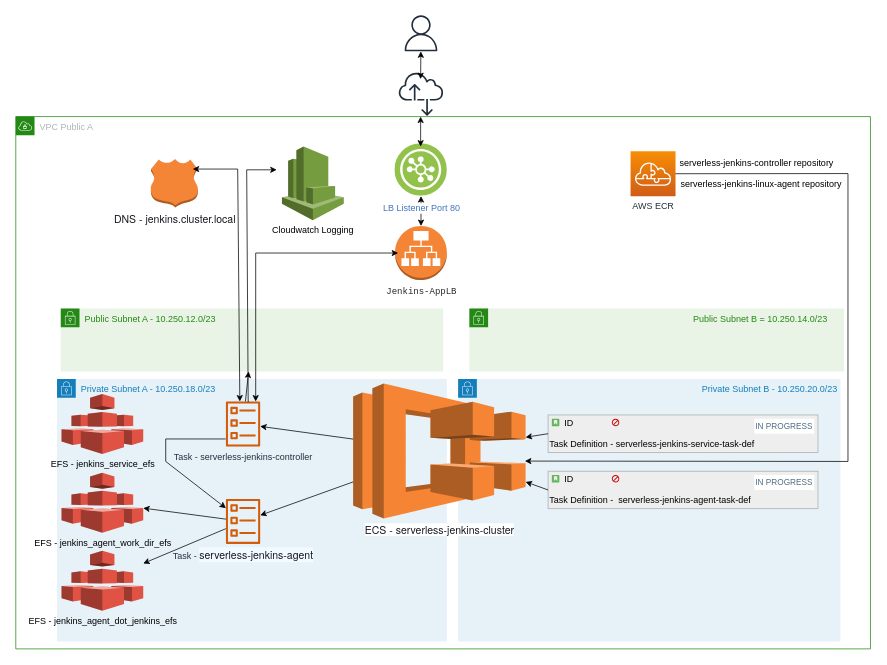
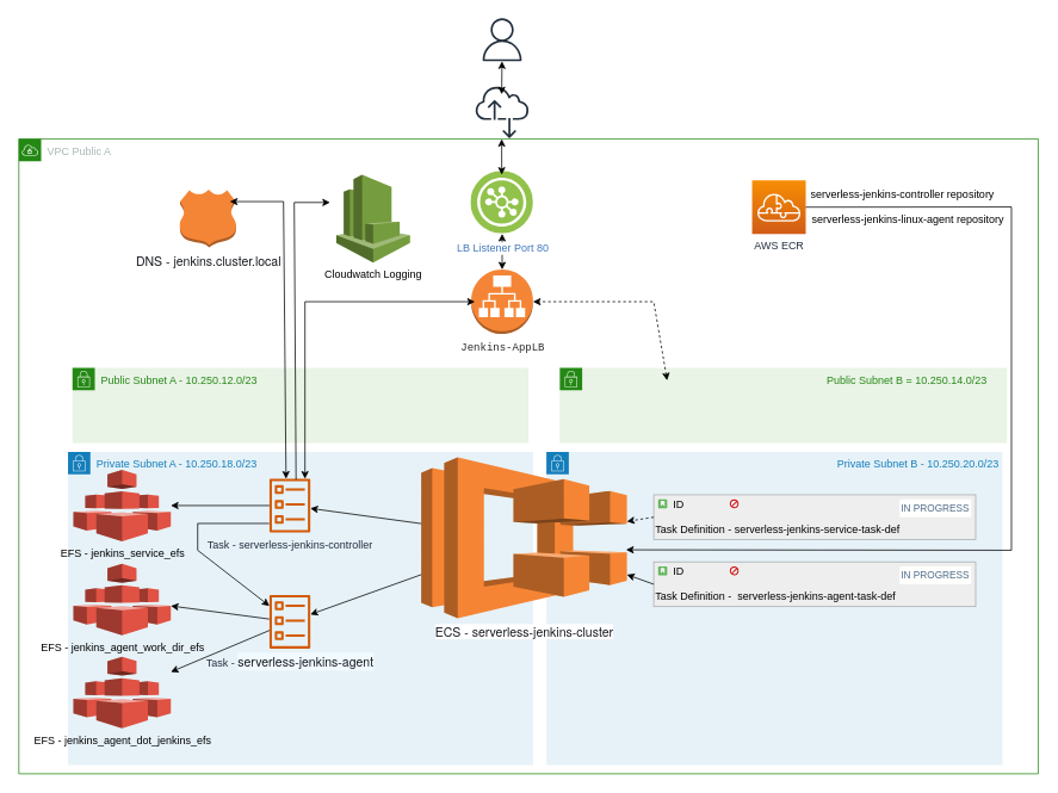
  <mxCell id="0" />
  <mxCell id="1" parent="0" />
  <mxCell id="2" value="Public Subnet A - 10.250.12.0/23" style="points=[[0,0],[0.25,0],[0.5,0],[0.75,0],[1,0],[1,0.25],[1,0.5],[1,0.75],[1,1],[0.75,1],[0.5,1],[0.25,1],[0,1],[0,0.75],[0,0.5],[0,0.25]];outlineConnect=0;gradientColor=none;html=1;whiteSpace=wrap;fontSize=12;fontStyle=0;container=1;pointerEvents=0;collapsible=0;recursiveResize=0;shape=mxgraph.aws4.group;grIcon=mxgraph.aws4.group_security_group;grStroke=0;strokeColor=#248814;fillColor=#E9F3E6;verticalAlign=top;align=left;spacingLeft=30;fontColor=#248814;dashed=0;" parent="1" vertex="1"><mxGeometry x="80" y="411" width="510" height="84" as="geometry" /></mxCell>
  <mxCell id="3" value="&lt;span style=&quot;white-space: pre;&quot;&gt;&#09;&lt;/span&gt;&lt;span style=&quot;white-space: pre;&quot;&gt;&#09;&lt;/span&gt;&lt;span style=&quot;white-space: pre;&quot;&gt;&#09;&lt;/span&gt;&lt;span style=&quot;white-space: pre;&quot;&gt;&#09;&lt;/span&gt;&lt;span style=&quot;white-space: pre;&quot;&gt;&#09;&lt;/span&gt;&lt;span style=&quot;white-space: pre;&quot;&gt;&#09;&lt;/span&gt;&lt;span style=&quot;white-space: pre;&quot;&gt;&#09;&lt;/span&gt;&lt;span style=&quot;white-space: pre;&quot;&gt;&#09;&lt;/span&gt;&lt;span style=&quot;white-space: pre;&quot;&gt;&#09;&lt;/span&gt;&lt;span style=&quot;white-space: pre;&quot;&gt;&#09;&lt;/span&gt;&lt;span style=&quot;white-space: pre;&quot;&gt;&#09;&lt;/span&gt;Private Subnet B - 10.250.20.0/23" style="points=[[0,0],[0.25,0],[0.5,0],[0.75,0],[1,0],[1,0.25],[1,0.5],[1,0.75],[1,1],[0.75,1],[0.5,1],[0.25,1],[0,1],[0,0.75],[0,0.5],[0,0.25]];outlineConnect=0;gradientColor=none;html=1;whiteSpace=wrap;fontSize=12;fontStyle=0;container=1;pointerEvents=0;collapsible=0;recursiveResize=0;shape=mxgraph.aws4.group;grIcon=mxgraph.aws4.group_security_group;grStroke=0;strokeColor=#147EBA;fillColor=#E6F2F8;verticalAlign=top;align=left;spacingLeft=30;fontColor=#147EBA;dashed=0;" parent="1" vertex="1"><mxGeometry x="610" y="505" width="510" height="350" as="geometry" /></mxCell>
  <mxCell id="4" value="VPC Public A" style="points=[[0,0],[0.25,0],[0.5,0],[0.75,0],[1,0],[1,0.25],[1,0.5],[1,0.75],[1,1],[0.75,1],[0.5,1],[0.25,1],[0,1],[0,0.75],[0,0.5],[0,0.25]];outlineConnect=0;gradientColor=none;html=1;whiteSpace=wrap;fontSize=12;fontStyle=0;container=1;pointerEvents=0;collapsible=0;recursiveResize=0;shape=mxgraph.aws4.group;grIcon=mxgraph.aws4.group_vpc;strokeColor=#248814;fillColor=none;verticalAlign=top;align=left;spacingLeft=30;fontColor=#AAB7B8;dashed=0;" parent="1" vertex="1"><mxGeometry x="20" y="155" width="1140" height="710" as="geometry" /></mxCell>
  <mxCell id="5" value="Private Subnet A - 10.250.18.0/23&lt;br&gt;" style="points=[[0,0],[0.25,0],[0.5,0],[0.75,0],[1,0],[1,0.25],[1,0.5],[1,0.75],[1,1],[0.75,1],[0.5,1],[0.25,1],[0,1],[0,0.75],[0,0.5],[0,0.25]];outlineConnect=0;gradientColor=none;html=1;whiteSpace=wrap;fontSize=12;fontStyle=0;container=1;pointerEvents=0;collapsible=0;recursiveResize=0;shape=mxgraph.aws4.group;grIcon=mxgraph.aws4.group_security_group;grStroke=0;strokeColor=#147EBA;fillColor=#E6F2F8;verticalAlign=top;align=left;spacingLeft=30;fontColor=#147EBA;dashed=0;" parent="4" vertex="1"><mxGeometry x="55" y="350" width="520" height="350" as="geometry" /></mxCell>
  <mxCell id="6" value="EFS - jenkins_agent_dot_jenkins_efs" style="outlineConnect=0;dashed=0;verticalLabelPosition=bottom;verticalAlign=top;align=center;html=1;shape=mxgraph.aws3.efs;fillColor=#E05243;gradientColor=none;" parent="5" vertex="1"><mxGeometry x="6" y="229" width="109" height="80" as="geometry" /></mxCell>
  <mxCell id="7" value="EFS - jenkins_agent_work_dir_efs" style="outlineConnect=0;dashed=0;verticalLabelPosition=bottom;verticalAlign=top;align=center;html=1;shape=mxgraph.aws3.efs;fillColor=#E05243;gradientColor=none;" parent="5" vertex="1"><mxGeometry x="6" y="125" width="109" height="80" as="geometry" /></mxCell>
  <mxCell id="8" value="EFS - jenkins_service_efs" style="outlineConnect=0;dashed=0;verticalLabelPosition=bottom;verticalAlign=top;align=center;html=1;shape=mxgraph.aws3.efs;fillColor=#E05243;gradientColor=none;" parent="5" vertex="1"><mxGeometry x="6" y="20" width="109" height="80" as="geometry" /></mxCell>
  <mxCell id="9" value="Cloudwatch Logging" style="outlineConnect=0;dashed=0;verticalLabelPosition=bottom;verticalAlign=top;align=center;html=1;shape=mxgraph.aws3.cloudwatch;fillColor=#759C3E;gradientColor=none;" parent="4" vertex="1"><mxGeometry x="355" y="39.88" width="82.5" height="98.25" as="geometry" /></mxCell>
  <mxCell id="10" value="&lt;span style=&quot;color: rgb(22, 25, 31); font-family: &amp;quot;Amazon Ember&amp;quot;, &amp;quot;Helvetica Neue&amp;quot;, Roboto, Arial, sans-serif; font-size: 14px; text-align: start; background-color: rgb(255, 255, 255);&quot;&gt;DNS - jenkins.cluster.local&lt;/span&gt;" style="outlineConnect=0;dashed=0;verticalLabelPosition=bottom;verticalAlign=top;align=center;html=1;shape=mxgraph.aws3.hosted_zone;fillColor=#F58536;gradientColor=none;" parent="4" vertex="1"><mxGeometry x="180" y="56.75" width="63" height="64.5" as="geometry" /></mxCell>
  <mxCell id="11" value="AWS ECR" style="sketch=0;points=[[0,0,0],[0.25,0,0],[0.5,0,0],[0.75,0,0],[1,0,0],[0,1,0],[0.25,1,0],[0.5,1,0],[0.75,1,0],[1,1,0],[0,0.25,0],[0,0.5,0],[0,0.75,0],[1,0.25,0],[1,0.5,0],[1,0.75,0]];outlineConnect=0;fontColor=#232F3E;gradientColor=#F78E04;gradientDirection=north;fillColor=#D05C17;strokeColor=#ffffff;dashed=0;verticalLabelPosition=bottom;verticalAlign=top;align=center;html=1;fontSize=12;fontStyle=0;aspect=fixed;shape=mxgraph.aws4.resourceIcon;resIcon=mxgraph.aws4.serverless_application_repository;" parent="4" vertex="1"><mxGeometry x="820" y="46.26" width="60" height="60" as="geometry" /></mxCell>
  <mxCell id="12" value="serverless-jenkins-controller repository&amp;nbsp;" style="text;html=1;strokeColor=none;fillColor=none;align=center;verticalAlign=middle;whiteSpace=wrap;rounded=0;" parent="4" vertex="1"><mxGeometry x="880" y="46.26" width="220" height="33.74" as="geometry" /></mxCell>
  <mxCell id="13" value="serverless-jenkins-linux-agent repository" style="text;html=1;strokeColor=none;fillColor=none;align=center;verticalAlign=middle;whiteSpace=wrap;rounded=0;" parent="4" vertex="1"><mxGeometry x="880" y="76.26" width="229" height="30" as="geometry" /></mxCell>
  <mxCell id="14" value="Task - serverless-jenkins-controller" style="sketch=0;outlineConnect=0;fontColor=#232F3E;gradientColor=none;fillColor=#D45B07;strokeColor=none;dashed=0;verticalLabelPosition=bottom;verticalAlign=top;align=center;html=1;fontSize=12;fontStyle=0;aspect=fixed;pointerEvents=1;shape=mxgraph.aws4.ecs_task;" parent="4" vertex="1"><mxGeometry x="280" y="380" width="46.25" height="60" as="geometry" /></mxCell>
  <mxCell id="15" value="Task -&amp;nbsp;&lt;span style=&quot;color: rgb(22, 25, 31); font-family: &amp;quot;Amazon Ember&amp;quot;, &amp;quot;Helvetica Neue&amp;quot;, Roboto, Arial, sans-serif; font-size: 14px; text-align: left; background-color: rgb(241, 250, 255);&quot;&gt;serverless-jenkins-agent&lt;/span&gt;" style="sketch=0;outlineConnect=0;fontColor=#232F3E;gradientColor=none;fillColor=#D45B07;strokeColor=none;dashed=0;verticalLabelPosition=bottom;verticalAlign=top;align=center;html=1;fontSize=12;fontStyle=0;aspect=fixed;pointerEvents=1;shape=mxgraph.aws4.ecs_task;" parent="4" vertex="1"><mxGeometry x="280" y="510" width="46.25" height="60" as="geometry" /></mxCell>
- <mxCell id="16" value="" style="endArrow=classic;html=1;rounded=0;" parent="4" source="14" target="2" edge="1"><mxGeometry width="50" height="50" relative="1" as="geometry"><mxPoint x="250" y="420" as="sourcePoint" /><mxPoint x="300" y="370" as="targetPoint" /></mxGeometry></mxCell>
+ <mxCell id="16" value="" style="endArrow=classic;html=1;rounded=0;" parent="4" source="14" target="8" edge="1"><mxGeometry width="50" height="50" relative="1" as="geometry"><mxPoint x="250" y="420" as="sourcePoint" /><mxPoint x="300" y="370" as="targetPoint" /></mxGeometry></mxCell>
  <mxCell id="17" value="" style="endArrow=classic;html=1;rounded=0;" parent="4" source="15" target="7" edge="1"><mxGeometry width="50" height="50" relative="1" as="geometry"><mxPoint x="200" y="520" as="sourcePoint" /><mxPoint x="250" y="470" as="targetPoint" /></mxGeometry></mxCell>
  <mxCell id="18" value="" style="endArrow=classic;html=1;rounded=0;" parent="4" source="15" target="6" edge="1"><mxGeometry width="50" height="50" relative="1" as="geometry"><mxPoint x="250" y="660" as="sourcePoint" /><mxPoint x="300" y="610" as="targetPoint" /></mxGeometry></mxCell>
  <mxCell id="19" value="" style="endArrow=classic;html=1;rounded=0;" parent="4" target="15" edge="1"><mxGeometry width="50" height="50" relative="1" as="geometry"><mxPoint x="280" y="430" as="sourcePoint" /><mxPoint x="330" y="380" as="targetPoint" /><Array as="points"><mxPoint x="200" y="430" /><mxPoint x="200" y="460" /></Array></mxGeometry></mxCell>
  <mxCell id="20" value="" style="endArrow=classic;startArrow=classic;html=1;rounded=0;" parent="4" edge="1"><mxGeometry width="50" height="50" relative="1" as="geometry"><mxPoint x="298.849" y="380" as="sourcePoint" /><mxPoint x="236" y="70" as="targetPoint" /><Array as="points"><mxPoint x="296" y="70" /></Array></mxGeometry></mxCell>
  <mxCell id="21" value="" style="endArrow=classic;html=1;rounded=0;exitX=0.694;exitY=0.017;exitDx=0;exitDy=0;exitPerimeter=0;" parent="4" edge="1"><mxGeometry width="50" height="50" relative="1" as="geometry"><mxPoint x="309.987" y="381.02" as="sourcePoint" /><mxPoint x="348" y="71" as="targetPoint" /><Array as="points"><mxPoint x="308" y="71" /></Array></mxGeometry></mxCell>
  <mxCell id="22" value="&lt;div style=&quot;color: rgb(41, 41, 41); background-color: rgb(255, 255, 255); font-family: Menlo, Monaco, &amp;quot;Courier New&amp;quot;, monospace; line-height: 18px;&quot;&gt;Jenkins-AppLB&lt;/div&gt;" style="outlineConnect=0;dashed=0;verticalLabelPosition=bottom;verticalAlign=top;align=center;html=1;shape=mxgraph.aws3.application_load_balancer;fillColor=#F58536;gradientColor=none;" parent="1" vertex="1"><mxGeometry x="526" y="301" width="69" height="72" as="geometry" /></mxCell>
  <mxCell id="23" style="edgeStyle=orthogonalEdgeStyle;rounded=0;orthogonalLoop=1;jettySize=auto;html=1;exitX=0.5;exitY=1;exitDx=0;exitDy=0;startArrow=classic;startFill=1;" parent="1" source="24" target="22" edge="1"><mxGeometry relative="1" as="geometry" /></mxCell>
  <mxCell id="24" value="LB Listener Port 80&lt;br&gt;" style="aspect=fixed;perimeter=ellipsePerimeter;html=1;align=center;shadow=0;dashed=0;fontColor=#4277BB;labelBackgroundColor=#ffffff;fontSize=12;spacingTop=3;image;image=img/lib/ibm/vpc/LoadBalancerListener.svg;" parent="1" vertex="1"><mxGeometry x="525.5" y="191" width="70" height="70" as="geometry" /></mxCell>
  <mxCell id="25" value="&amp;nbsp; &amp;nbsp; &amp;nbsp; &amp;nbsp; &amp;nbsp; &amp;nbsp; &amp;nbsp; &lt;span style=&quot;white-space: pre;&quot;&gt;&#09;&lt;/span&gt;&lt;span style=&quot;white-space: pre;&quot;&gt;&#09;&lt;/span&gt;&lt;span style=&quot;white-space: pre;&quot;&gt;&#09;&lt;/span&gt;&lt;span style=&quot;white-space: pre;&quot;&gt;&#09;&lt;/span&gt;&lt;span style=&quot;white-space: pre;&quot;&gt;&#09;&lt;/span&gt;&lt;span style=&quot;white-space: pre;&quot;&gt;&#09;&lt;/span&gt;&lt;span style=&quot;white-space: pre;&quot;&gt;&#09;&lt;/span&gt;&lt;span style=&quot;white-space: pre;&quot;&gt;&#09;&lt;/span&gt;&lt;span style=&quot;white-space: pre;&quot;&gt;&#09;&lt;/span&gt;Public Subnet B = 10.250.14.0/23" style="points=[[0,0],[0.25,0],[0.5,0],[0.75,0],[1,0],[1,0.25],[1,0.5],[1,0.75],[1,1],[0.75,1],[0.5,1],[0.25,1],[0,1],[0,0.75],[0,0.5],[0,0.25]];outlineConnect=0;gradientColor=none;html=1;whiteSpace=wrap;fontSize=12;fontStyle=0;container=1;pointerEvents=0;collapsible=0;recursiveResize=0;shape=mxgraph.aws4.group;grIcon=mxgraph.aws4.group_security_group;grStroke=0;strokeColor=#248814;fillColor=#E9F3E6;verticalAlign=top;align=left;spacingLeft=30;fontColor=#248814;dashed=0;" parent="1" vertex="1"><mxGeometry x="625" y="411" width="500" height="84" as="geometry" /></mxCell>
  <mxCell id="26" value="" style="endArrow=classic;startArrow=classic;html=1;rounded=0;" parent="1" edge="1"><mxGeometry width="50" height="50" relative="1" as="geometry"><mxPoint x="340" y="535" as="sourcePoint" /><mxPoint x="530" y="337" as="targetPoint" /><Array as="points"><mxPoint x="340" y="337" /></Array></mxGeometry></mxCell>
+ <mxCell id="27" value="" style="endArrow=classic;startArrow=classic;html=1;rounded=0;entryX=1;entryY=0.5;entryDx=0;entryDy=0;entryPerimeter=0;dashed=1;exitX=0.24;exitY=0.167;exitDx=0;exitDy=0;exitPerimeter=0;" parent="1" source="25" target="22" edge="1"><mxGeometry width="50" height="50" relative="1" as="geometry"><mxPoint x="690" y="911" as="sourcePoint" /><mxPoint x="620" y="941" as="targetPoint" /><Array as="points"><mxPoint x="730" y="337" /></Array></mxGeometry></mxCell>
  <mxCell id="28" value="&lt;span style=&quot;display: inline-block; max-width: 100%; color: rgb(22, 25, 31); text-align: left; font-family: &amp;quot;Amazon Ember&amp;quot;, &amp;quot;Helvetica Neue&amp;quot;, Roboto, Arial, sans-serif; font-size: 14px; background-color: rgb(255, 255, 255);&quot; class=&quot;awsui_trigger_xjuzf_1jy7q_747&quot;&gt;&lt;div style=&quot;align-items: center; cursor: pointer; display: inline-flex;&quot; tabindex=&quot;0&quot; role=&quot;button&quot; data-testid=&quot;copyOneLine&quot; class=&quot;ecs-copy-one-line__button&quot;&gt;&lt;span style=&quot;word-break: break-all;&quot; class=&quot;awsui-util-copy-text&quot;&gt;ECS - serverless-jenkins-cluster&lt;/span&gt;&lt;/div&gt;&lt;/span&gt;&lt;div style=&quot;display: inline; color: rgb(22, 25, 31); font-family: &amp;quot;Amazon Ember&amp;quot;, &amp;quot;Helvetica Neue&amp;quot;, Roboto, Arial, sans-serif; font-size: 14px; text-align: left; background-color: rgb(255, 255, 255);&quot; class=&quot;awsui_popover-content_xjuzf_1jy7q_787&quot; aria-atomic=&quot;true&quot; aria-live=&quot;polite&quot;&gt;&lt;div style=&quot;display: inline-block; position: fixed; top: 362px; left: 534.164px; z-index: 2000; animation: awsui_awsui-motion-fade-in_xjuzf_1jy7q_1 var(--motion-duration-show-paced-7wspqf, 0.18s) var(--motion-easing-show-paced-wj4ybn, ease-out);&quot; class=&quot;awsui_container_xjuzf_1jy7q_488&quot;&gt;&lt;div style=&quot;position: absolute; display: inline-block; transform: rotate(-90deg); transform-origin: 0px 100%; top: 22px; left: 0px;&quot; aria-hidden=&quot;true&quot; class=&quot;awsui_container-arrow_xjuzf_1jy7q_542 awsui_container-arrow-position-right-top_xjuzf_1jy7q_546&quot;&gt;&lt;div style=&quot;width: 20px; height: 10px;&quot; class=&quot;awsui_arrow_xjuzf_1jy7q_185 awsui_arrow-position-right-top_xjuzf_1jy7q_220&quot;&gt;&lt;/div&gt;&lt;/div&gt;&lt;/div&gt;&lt;/div&gt;" style="outlineConnect=0;dashed=0;verticalLabelPosition=bottom;verticalAlign=top;align=center;html=1;shape=mxgraph.aws3.ecs;fillColor=#F58534;gradientColor=none;" parent="1" vertex="1"><mxGeometry x="470" y="511" width="230" height="180" as="geometry" /></mxCell>
  <mxCell id="29" value="Task Definition - serverless-jenkins-service-task-def&amp;nbsp;" style="html=1;shadow=0;dashed=0;shape=mxgraph.atlassian.issue;issueType=story;issuePriority=blocker;issueStatus=inProgress;verticalAlign=top;align=left;whiteSpace=wrap;overflow=hidden;spacingTop=25;strokeColor=#A8ADB0;fillColor=#EEEEEE;fontSize=12;backgroundOutline=1;sketch=0;" parent="1" vertex="1"><mxGeometry x="730" y="553" width="360" height="50" as="geometry" /></mxCell>
  <mxCell id="30" value="ID" style="strokeColor=none;fillColor=none;part=1;resizable=0;align=left;autosize=1;points=[];deletable=0;connectable=0;" parent="29" vertex="1"><mxGeometry width="60" height="20" relative="1" as="geometry"><mxPoint x="20" as="offset" /></mxGeometry></mxCell>
  <mxCell id="31" value="Task Definition -&amp;nbsp;&amp;nbsp;serverless-jenkins-agent-task-def" style="html=1;shadow=0;dashed=0;shape=mxgraph.atlassian.issue;issueType=story;issuePriority=blocker;issueStatus=inProgress;verticalAlign=top;align=left;whiteSpace=wrap;overflow=hidden;spacingTop=25;strokeColor=#A8ADB0;fillColor=#EEEEEE;fontSize=12;backgroundOutline=1;sketch=0;" parent="1" vertex="1"><mxGeometry x="730" y="628" width="360" height="50" as="geometry" /></mxCell>
  <mxCell id="32" value="ID" style="strokeColor=none;fillColor=none;part=1;resizable=0;align=left;autosize=1;points=[];deletable=0;connectable=0;" parent="31" vertex="1"><mxGeometry width="60" height="20" relative="1" as="geometry"><mxPoint x="20" as="offset" /></mxGeometry></mxCell>
  <mxCell id="33" value="" style="endArrow=classic;html=1;rounded=0;" parent="31" target="28" edge="1"><mxGeometry width="50" height="50" relative="1" as="geometry"><mxPoint y="25" as="sourcePoint" /><mxPoint x="50" y="-25" as="targetPoint" /></mxGeometry></mxCell>
  <mxCell id="34" value="" style="endArrow=classic;html=1;rounded=0;" parent="1" source="28" target="14" edge="1"><mxGeometry width="50" height="50" relative="1" as="geometry"><mxPoint x="460" y="595" as="sourcePoint" /><mxPoint x="390" y="535" as="targetPoint" /></mxGeometry></mxCell>
  <mxCell id="35" value="" style="endArrow=classic;html=1;rounded=0;" parent="1" source="28" target="15" edge="1"><mxGeometry width="50" height="50" relative="1" as="geometry"><mxPoint x="320" y="685" as="sourcePoint" /><mxPoint x="370" y="635" as="targetPoint" /></mxGeometry></mxCell>
  <mxCell id="36" value="" style="endArrow=classic;html=1;rounded=0;entryX=0.996;entryY=0.575;entryDx=0;entryDy=0;entryPerimeter=0;" parent="1" source="11" target="28" edge="1"><mxGeometry width="50" height="50" relative="1" as="geometry"><mxPoint x="940" y="375" as="sourcePoint" /><mxPoint x="710" y="655" as="targetPoint" /><Array as="points"><mxPoint x="1130" y="231" /><mxPoint x="1130" y="615" /></Array></mxGeometry></mxCell>
- <mxCell id="37" value="" style="endArrow=classic;html=1;rounded=0;exitX=0;exitY=0.5;exitDx=0;exitDy=0;" parent="1" source="29" target="28" edge="1"><mxGeometry width="50" height="50" relative="1" as="geometry"><mxPoint x="710" y="555" as="sourcePoint" /><mxPoint x="760" y="505" as="targetPoint" /></mxGeometry></mxCell>
+ <mxCell id="37" value="" style="endArrow=classic;html=1;rounded=0;exitX=0;exitY=0.5;exitDx=0;exitDy=0;dashed=1;" parent="1" source="29" target="28" edge="1"><mxGeometry width="50" height="50" relative="1" as="geometry"><mxPoint x="710" y="555" as="sourcePoint" /><mxPoint x="760" y="505" as="targetPoint" /></mxGeometry></mxCell>
  <mxCell id="38" value="" style="sketch=0;outlineConnect=0;fontColor=#232F3E;gradientColor=none;fillColor=#232F3D;strokeColor=none;dashed=0;verticalLabelPosition=bottom;verticalAlign=top;align=center;html=1;fontSize=12;fontStyle=0;aspect=fixed;pointerEvents=1;shape=mxgraph.aws4.user;" parent="1" vertex="1"><mxGeometry x="536.5" y="20" width="48" height="48" as="geometry" /></mxCell>
  <mxCell id="39" value="" style="sketch=0;outlineConnect=0;fontColor=#232F3E;gradientColor=none;fillColor=#232F3D;strokeColor=none;dashed=0;verticalLabelPosition=bottom;verticalAlign=top;align=center;html=1;fontSize=12;fontStyle=0;aspect=fixed;pointerEvents=1;shape=mxgraph.aws4.internet_alt2;" parent="1" vertex="1"><mxGeometry x="530.5" y="95" width="60" height="60" as="geometry" /></mxCell>
  <mxCell id="40" value="" style="endArrow=classic;startArrow=classic;html=1;rounded=0;" parent="1" edge="1"><mxGeometry width="50" height="50" relative="1" as="geometry"><mxPoint x="560" y="195" as="sourcePoint" /><mxPoint x="560" y="155" as="targetPoint" /></mxGeometry></mxCell>
  <mxCell id="41" value="" style="endArrow=classic;startArrow=classic;html=1;rounded=0;" parent="1" target="38" edge="1"><mxGeometry width="50" height="50" relative="1" as="geometry"><mxPoint x="560" y="105" as="sourcePoint" /><mxPoint x="610" y="55" as="targetPoint" /></mxGeometry></mxCell>
